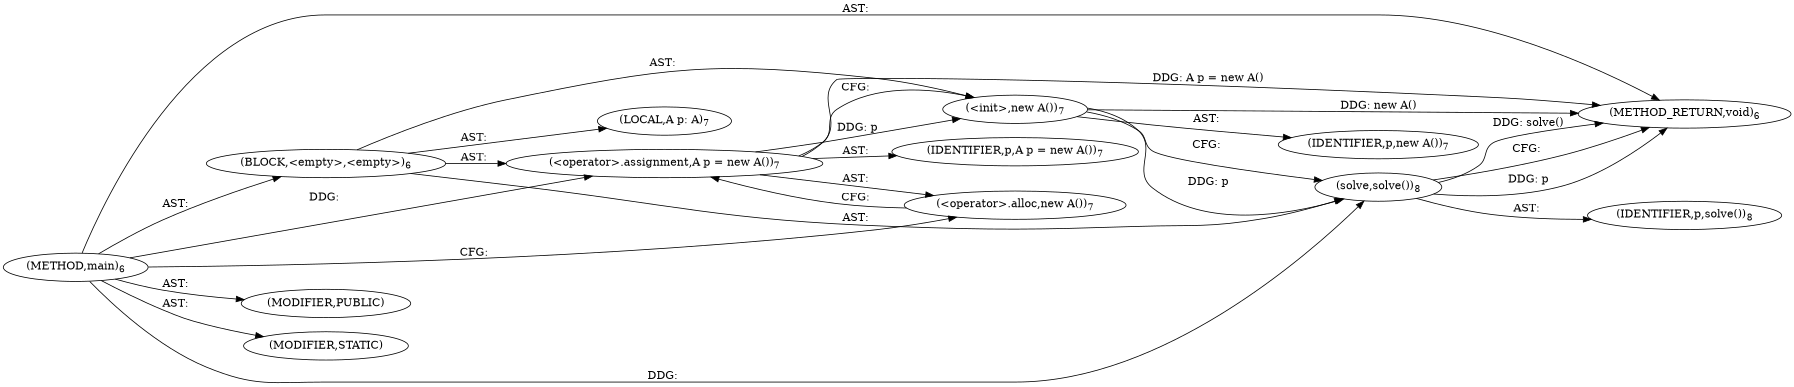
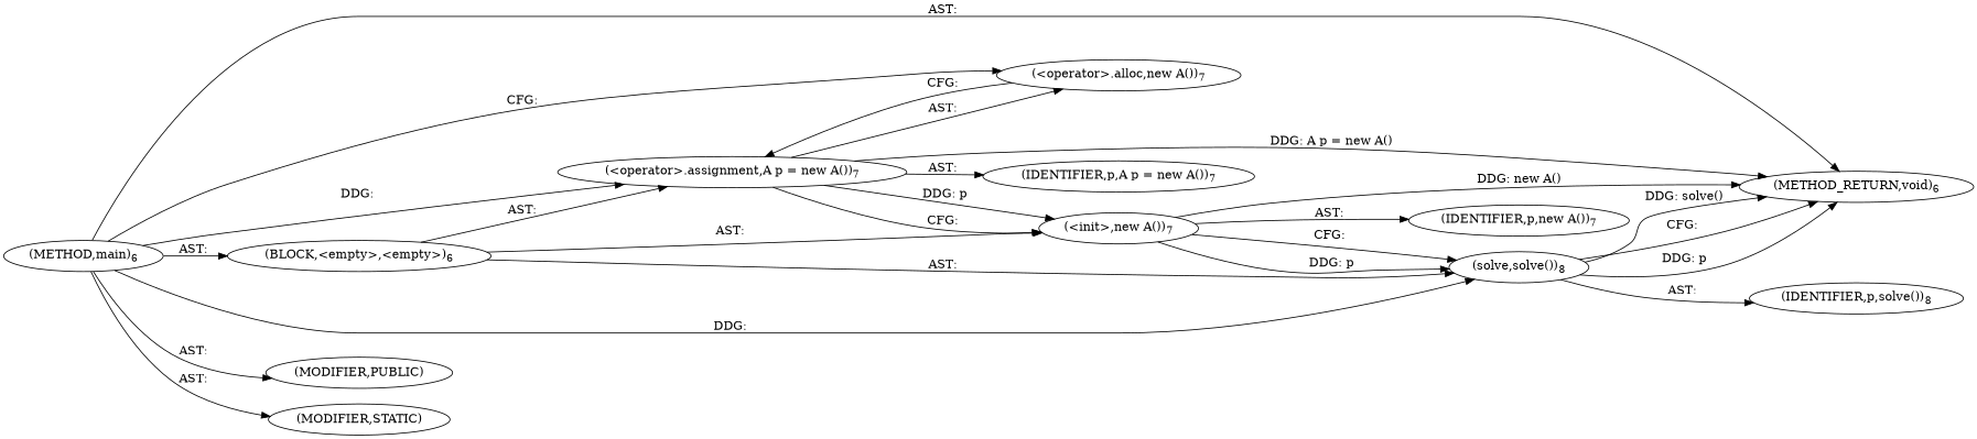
  digraph {
    rankdir=LR
    n1 [label=<(METHOD,main)<SUB>6</SUB>>]
    n2 [label=<(BLOCK,&lt;empty&gt;,&lt;empty&gt;)<SUB>6</SUB>>]
    n3 [label=<(&lt;operator&gt;.assignment,A p = new A())<SUB>7</SUB>>]
    n4 [label=<(&lt;operator&gt;.alloc,new A())<SUB>7</SUB>>]
    n5 [label=<(solve,solve())<SUB>8</SUB>>]
    n6 [label=<(MODIFIER,PUBLIC)>]
    n7 [label=<(MODIFIER,STATIC)>]
    n8 [label=<(METHOD_RETURN,void)<SUB>6</SUB>>]
    n9 [label=<(&lt;init&gt;,new A())<SUB>7</SUB>>]
-   n10 [label=<(LOCAL,A p: A)<SUB>7</SUB>>]
    n11 [label=<(IDENTIFIER,p,A p = new A())<SUB>7</SUB>>]
    n12 [label=<(IDENTIFIER,p,new A())<SUB>7</SUB>>]
    n13 [label=<(IDENTIFIER,p,solve())<SUB>8</SUB>>]
    n1 -> n2 [label="AST: "]
    n1 -> n3 [label="DDG: "]
    n1 -> n4 [label="CFG: "]
    n1 -> n5 [label="DDG: "]
    n1 -> n6 [label="AST: "]
    n1 -> n7 [label="AST: "]
    n1 -> n8 [label="AST: "]
    n2 -> n3 [label="AST: "]
    n2 -> n5 [label="AST: "]
    n2 -> n9 [label="AST: "]
-   n2 -> n10 [label="AST: "]
    n3 -> n4 [label="AST: "]
    n3 -> n8 [label="DDG: A p = new A()"]
    n3 -> n9 [label="CFG: "]
    n3 -> n9 [label="DDG: p"]
    n3 -> n11 [label="AST: "]
    n4 -> n3 [label="CFG: "]
    n5 -> n8 [label="CFG: "]
    n5 -> n8 [label="DDG: p"]
    n5 -> n8 [label="DDG: solve()"]
    n5 -> n13 [label="AST: "]
    n9 -> n5 [label="CFG: "]
    n9 -> n5 [label="DDG: p"]
    n9 -> n8 [label="DDG: new A()"]
    n9 -> n12 [label="AST: "]
  }
